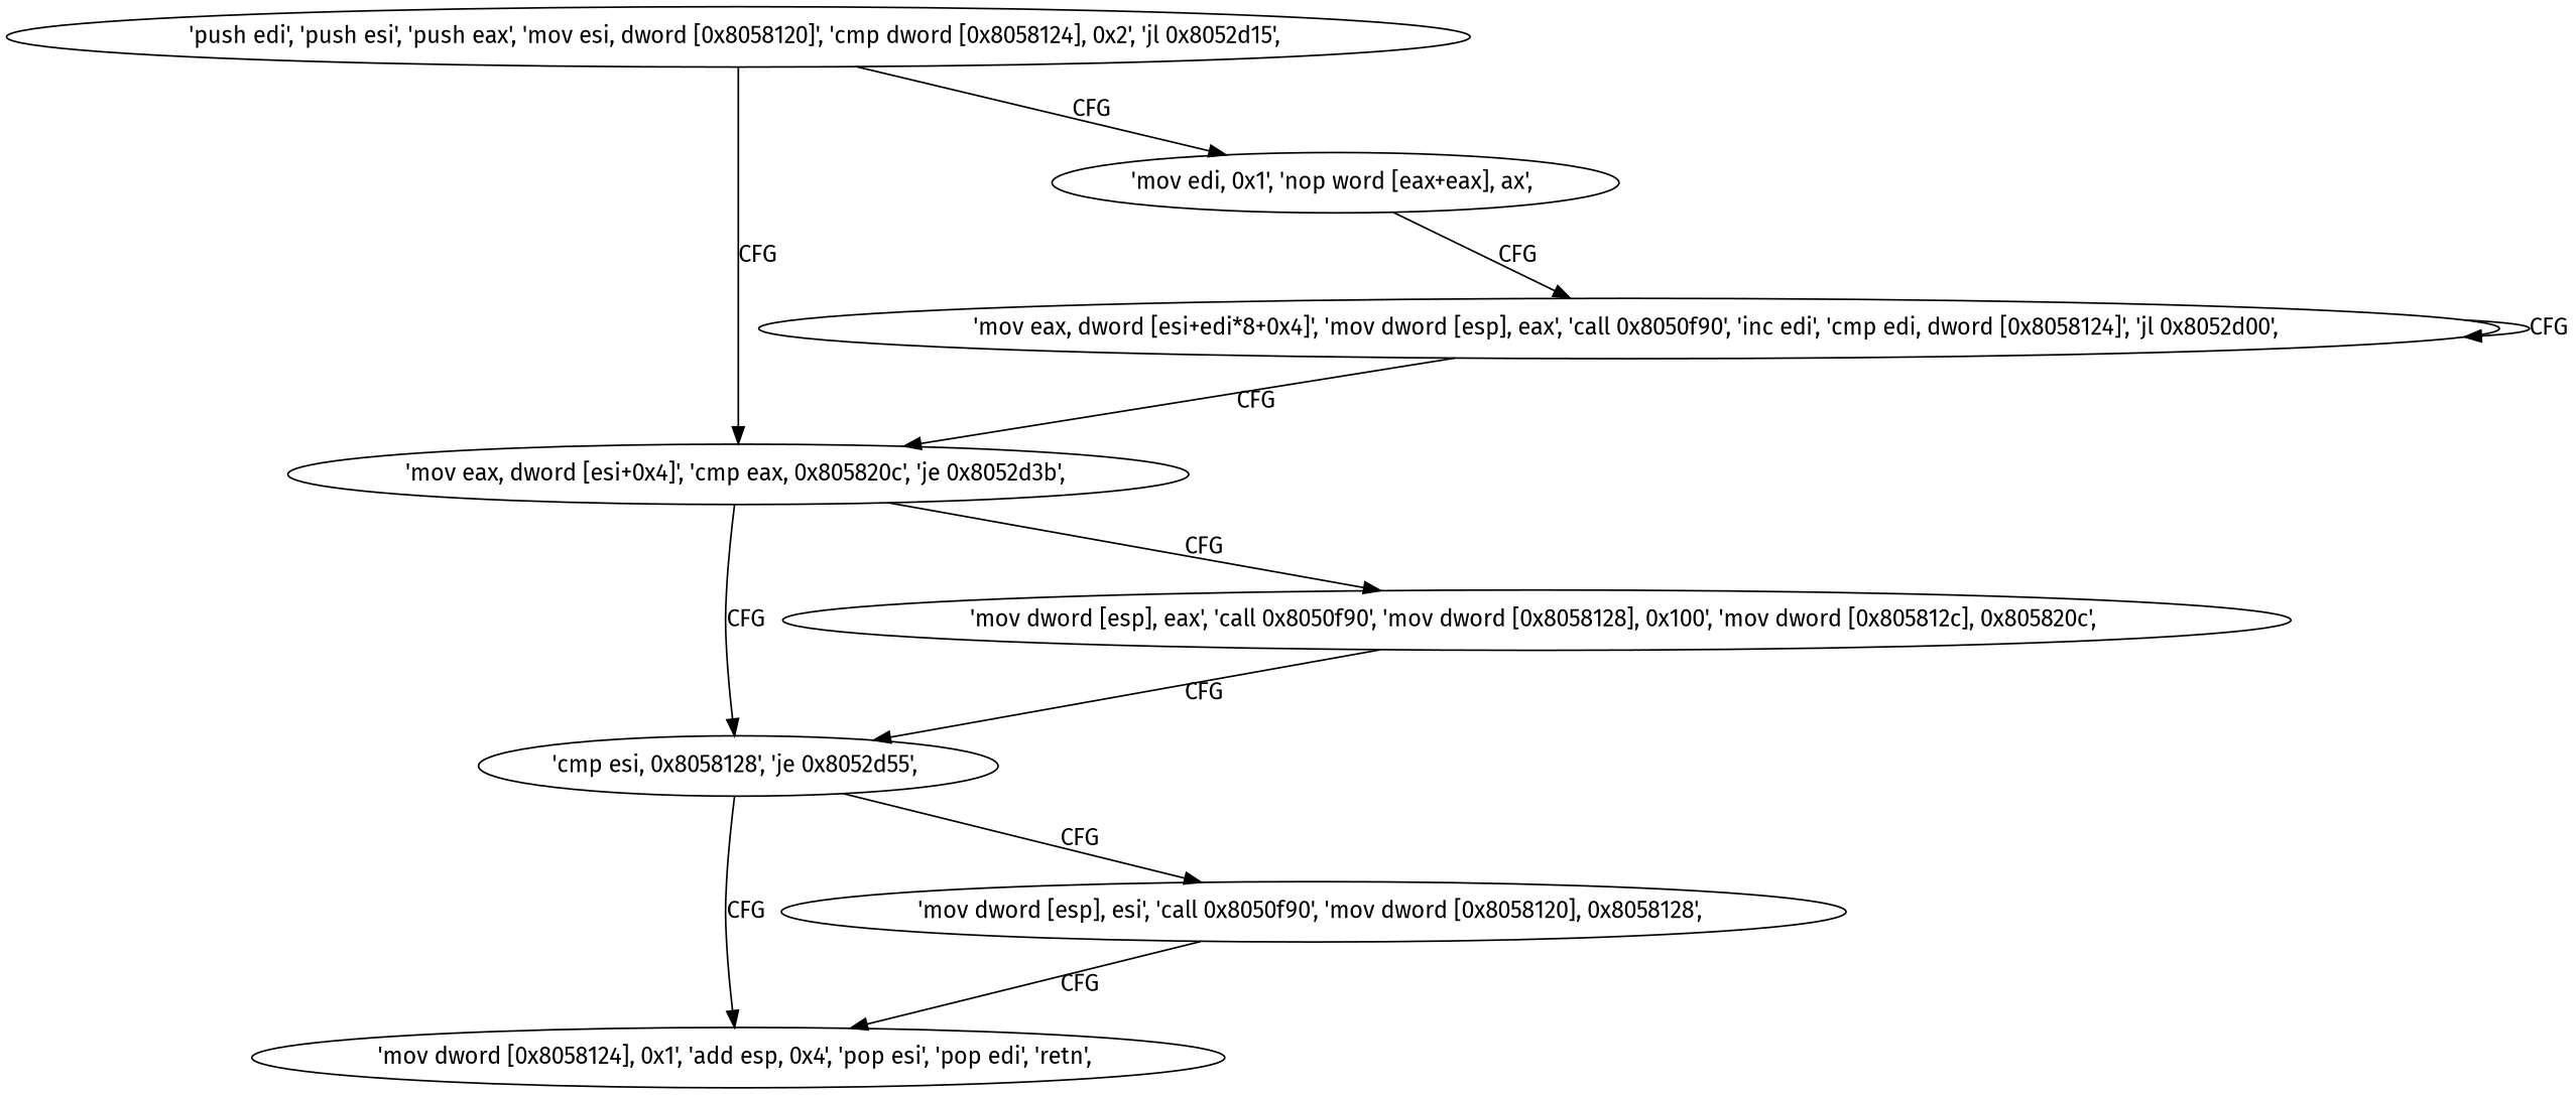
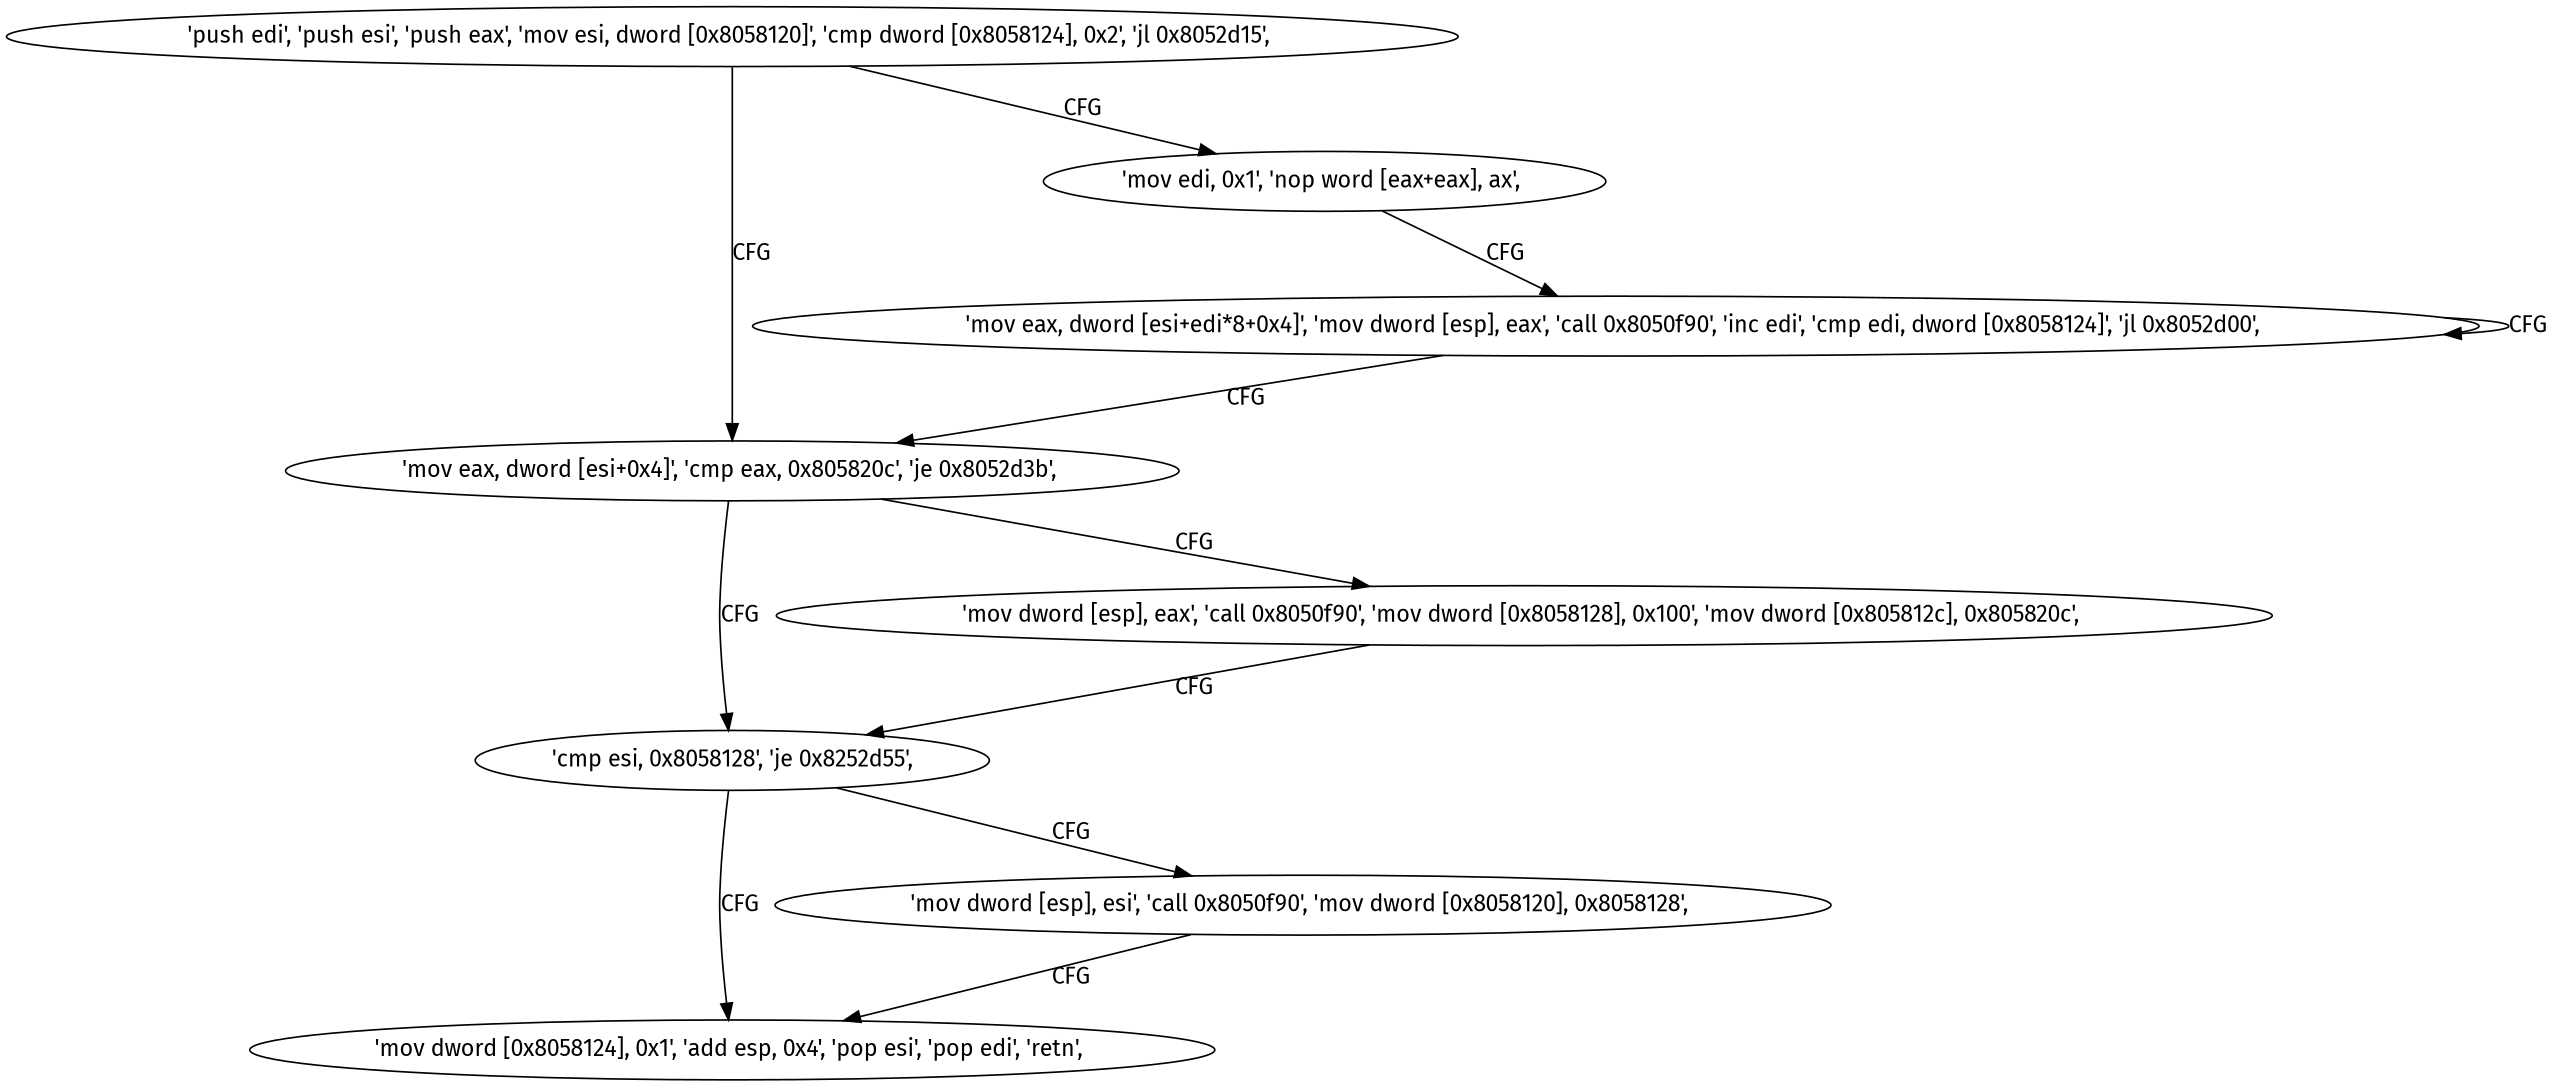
  digraph {
    fontname="Fira Sans"
    node [fontname="Fira Sans"]
    edge [fontname="Fira Sans"]
    n1 [label="'push edi', 'push esi', 'push eax', 'mov esi, dword [0x8058120]', 'cmp dword [0x8058124], 0x2', 'jl 0x8052d15', "]
    n2 [label="'mov eax, dword [esi+0x4]', 'cmp eax, 0x805820c', 'je 0x8052d3b', "]
    n3 [label="'mov edi, 0x1', 'nop word [eax+eax], ax', "]
-   n4 [label="'cmp esi, 0x8058128', 'je 0x8052d55', "]
+   n4 [label="'cmp esi, 0x8058128', 'je 0x8252d55',"]
    n5 [label="'mov dword [esp], eax', 'call 0x8050f90', 'mov dword [0x8058128], 0x100', 'mov dword [0x805812c], 0x805820c', "]
    n6 [label="'mov eax, dword [esi+edi*8+0x4]', 'mov dword [esp], eax', 'call 0x8050f90', 'inc edi', 'cmp edi, dword [0x8058124]', 'jl 0x8052d00', "]
    n7 [label="'mov dword [0x8058124], 0x1', 'add esp, 0x4', 'pop esi', 'pop edi', 'retn', "]
    n8 [label="'mov dword [esp], esi', 'call 0x8050f90', 'mov dword [0x8058120], 0x8058128', "]
    n1 -> n2 [label=CFG]
    n1 -> n3 [label=CFG]
    n2 -> n4 [label=CFG]
    n2 -> n5 [label=CFG]
    n3 -> n6 [label=CFG]
    n4 -> n7 [label=CFG]
    n4 -> n8 [label=CFG]
    n5 -> n4 [label=CFG]
    n6 -> n2 [label=CFG]
    n6 -> n6 [label=CFG]
    n8 -> n7 [label=CFG]
  }
